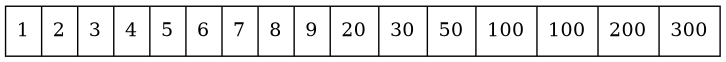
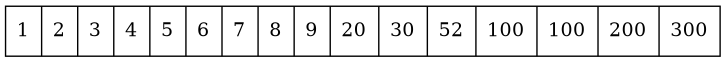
  digraph {
    rankdir=LR
    fontname="DejaVu Serif"
-   n1 [label="{ 1|2|3|4|5|6|7|8|9|20|30|50|100|100|200|300}" shape=record fontname="DejaVu Serif"]
+   n1 [label="{ 1|2|3|4|5|6|7|8|9|20|30|52|100|100|200|300}" shape=record fontname="DejaVu Serif"]
  }
